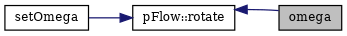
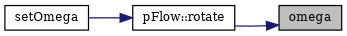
  digraph {
    fontname="DejaVu Serif"
    rankdir=RL
    node [color=black fillcolor=white fontname="DejaVu Serif" fontsize=10 shape=record style=filled]
    edge [color=midnightblue dir=back fontname="DejaVu Serif" fontsize=10 labelfontname=Helvetica labelfontsize=10 style=solid]
    n1 [fillcolor=grey75 fontcolor=black height=0.2 label=omega width=0.4]
    n2 [height=0.2 label="pFlow::rotate" width=0.4]
    n3 [height=0.2 label=setOmega width=0.4]
-   n2 -> n1
+   n1 -> n2
    n2 -> n3
  }
